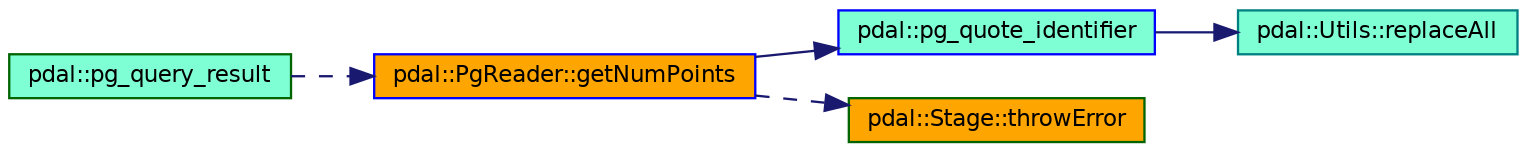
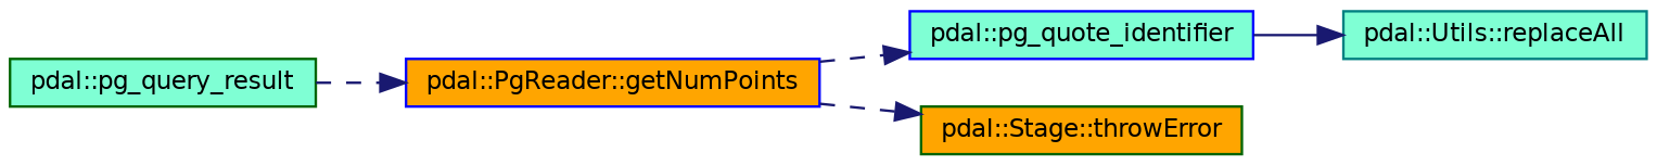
  digraph {
    rankdir=LR
    node [color=blue fillcolor=aquamarine fontname=Helvetica fontsize=10 shape=record style=filled]
    edge [color=midnightblue fontname=Helvetica fontsize=10 labelfontname=Helvetica labelfontsize=10 style=solid]
    n1 [fillcolor=orange fontcolor=black height=0.2 label="pdal::PgReader::getNumPoints" width=0.4]
    n2 [height=0.2 label="pdal::pg_quote_identifier" width=0.4]
    n3 [color=darkgreen fillcolor=orange height=0.2 label="pdal::Stage::throwError" width=0.4]
    n4 [color=darkgreen height=0.2 label="pdal::pg_query_result" width=0.4]
    n5 [color=teal height=0.2 label="pdal::Utils::replaceAll" width=0.4]
-   n1 -> n2
+   n1 -> n2 [style=dashed]
    n1 -> n3 [style=dashed]
    n2 -> n5
    n4 -> n1 [style=dashed]
  }
